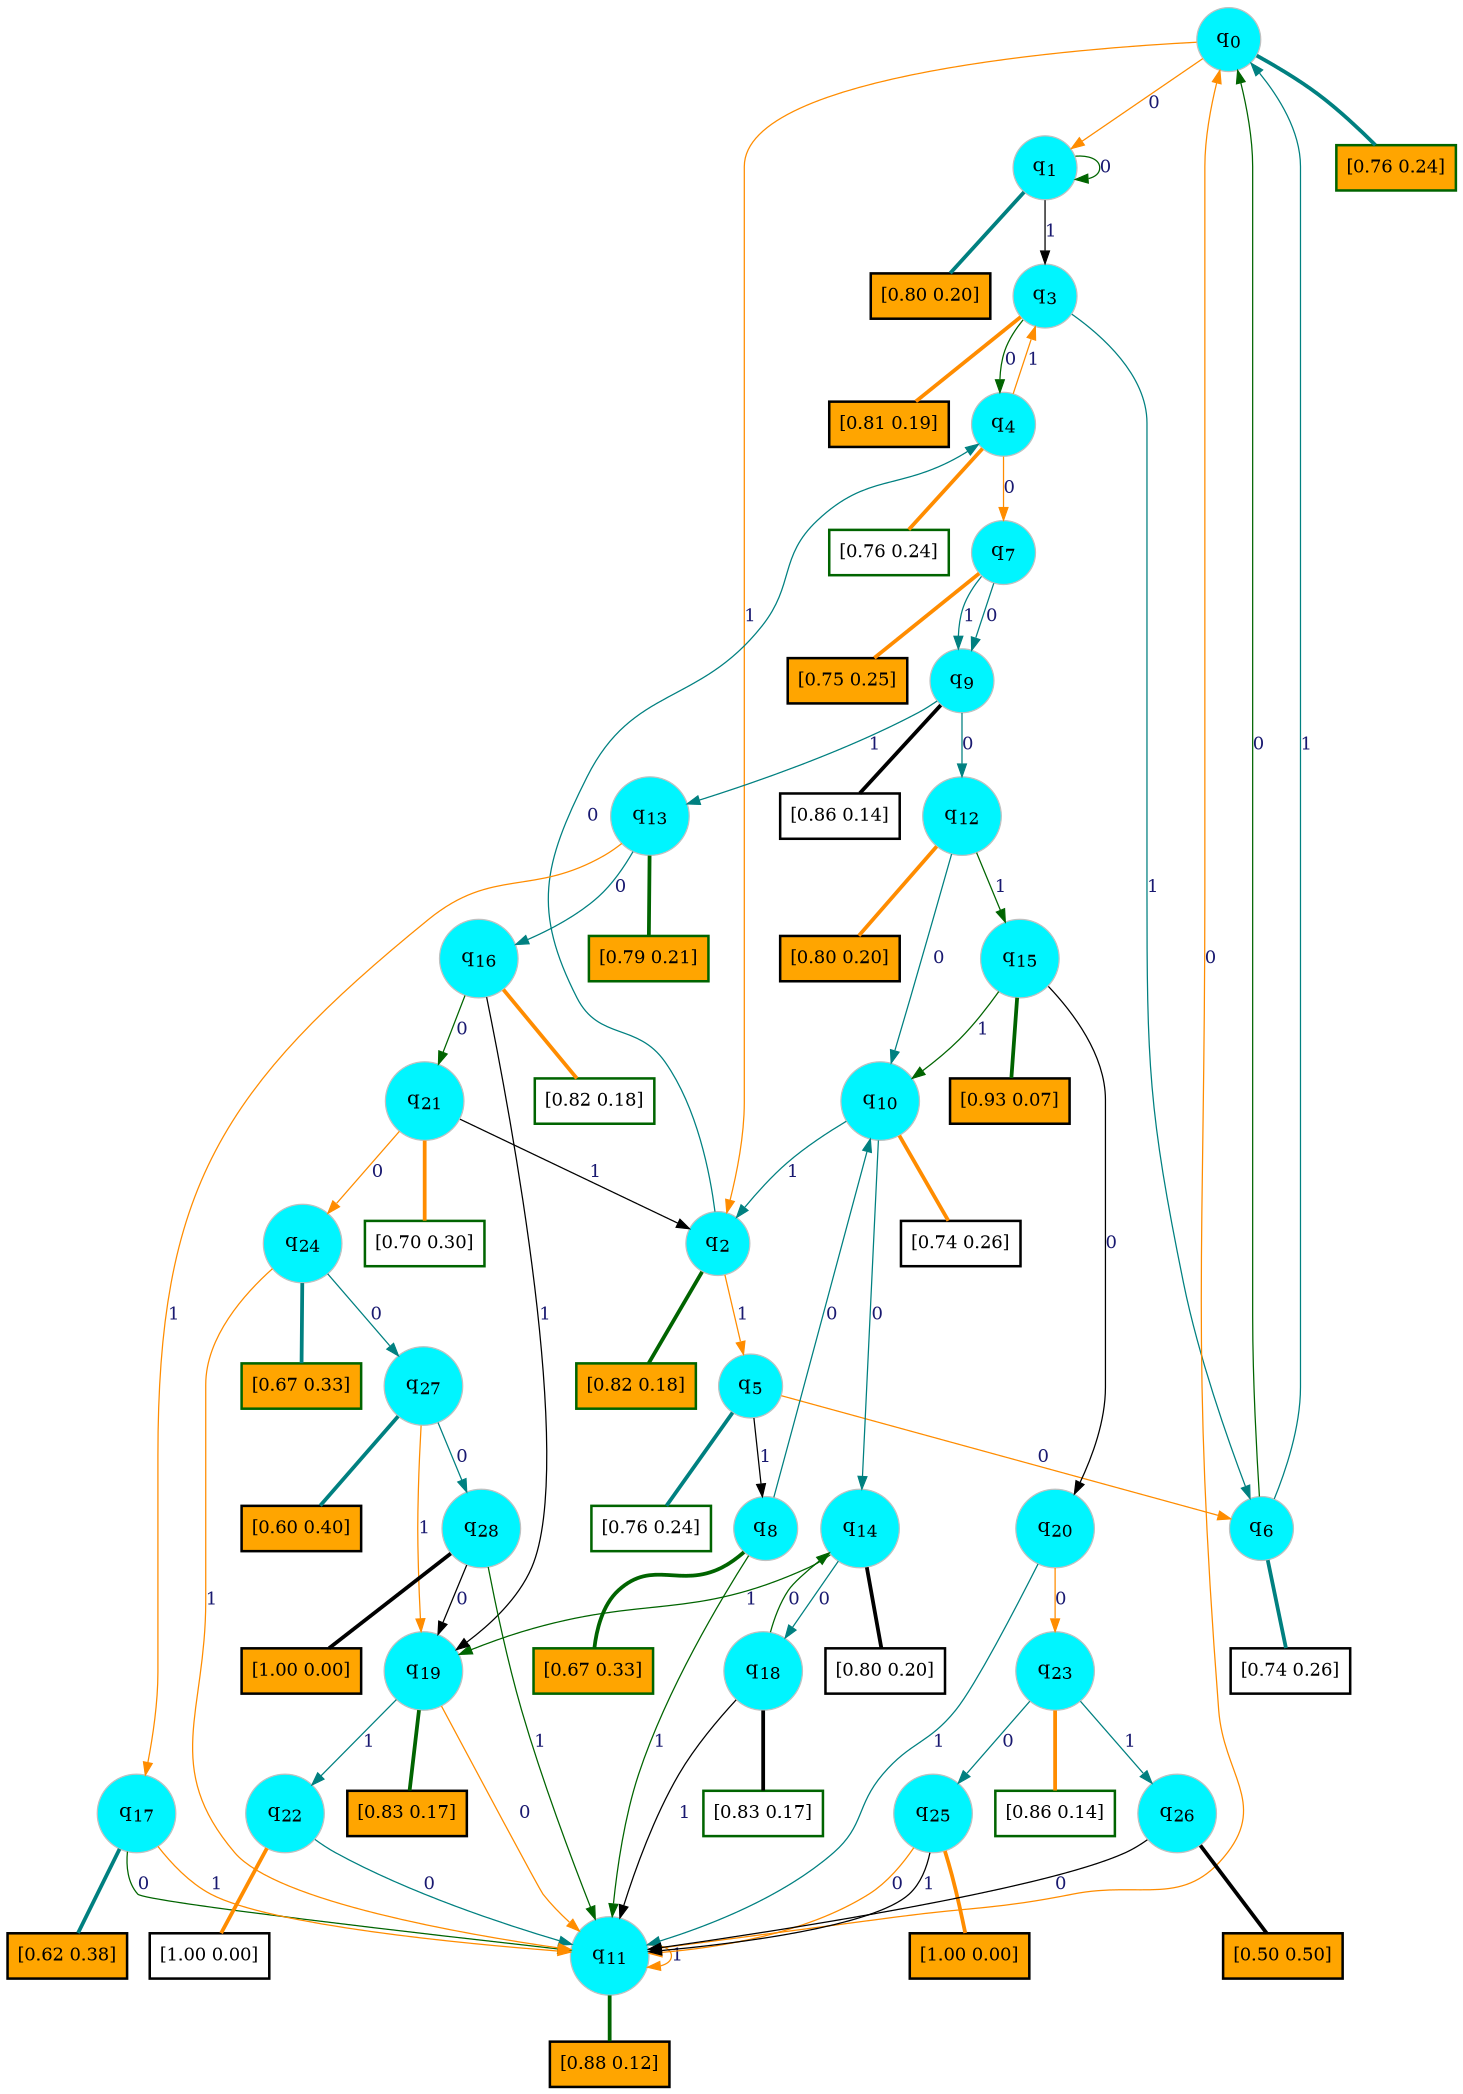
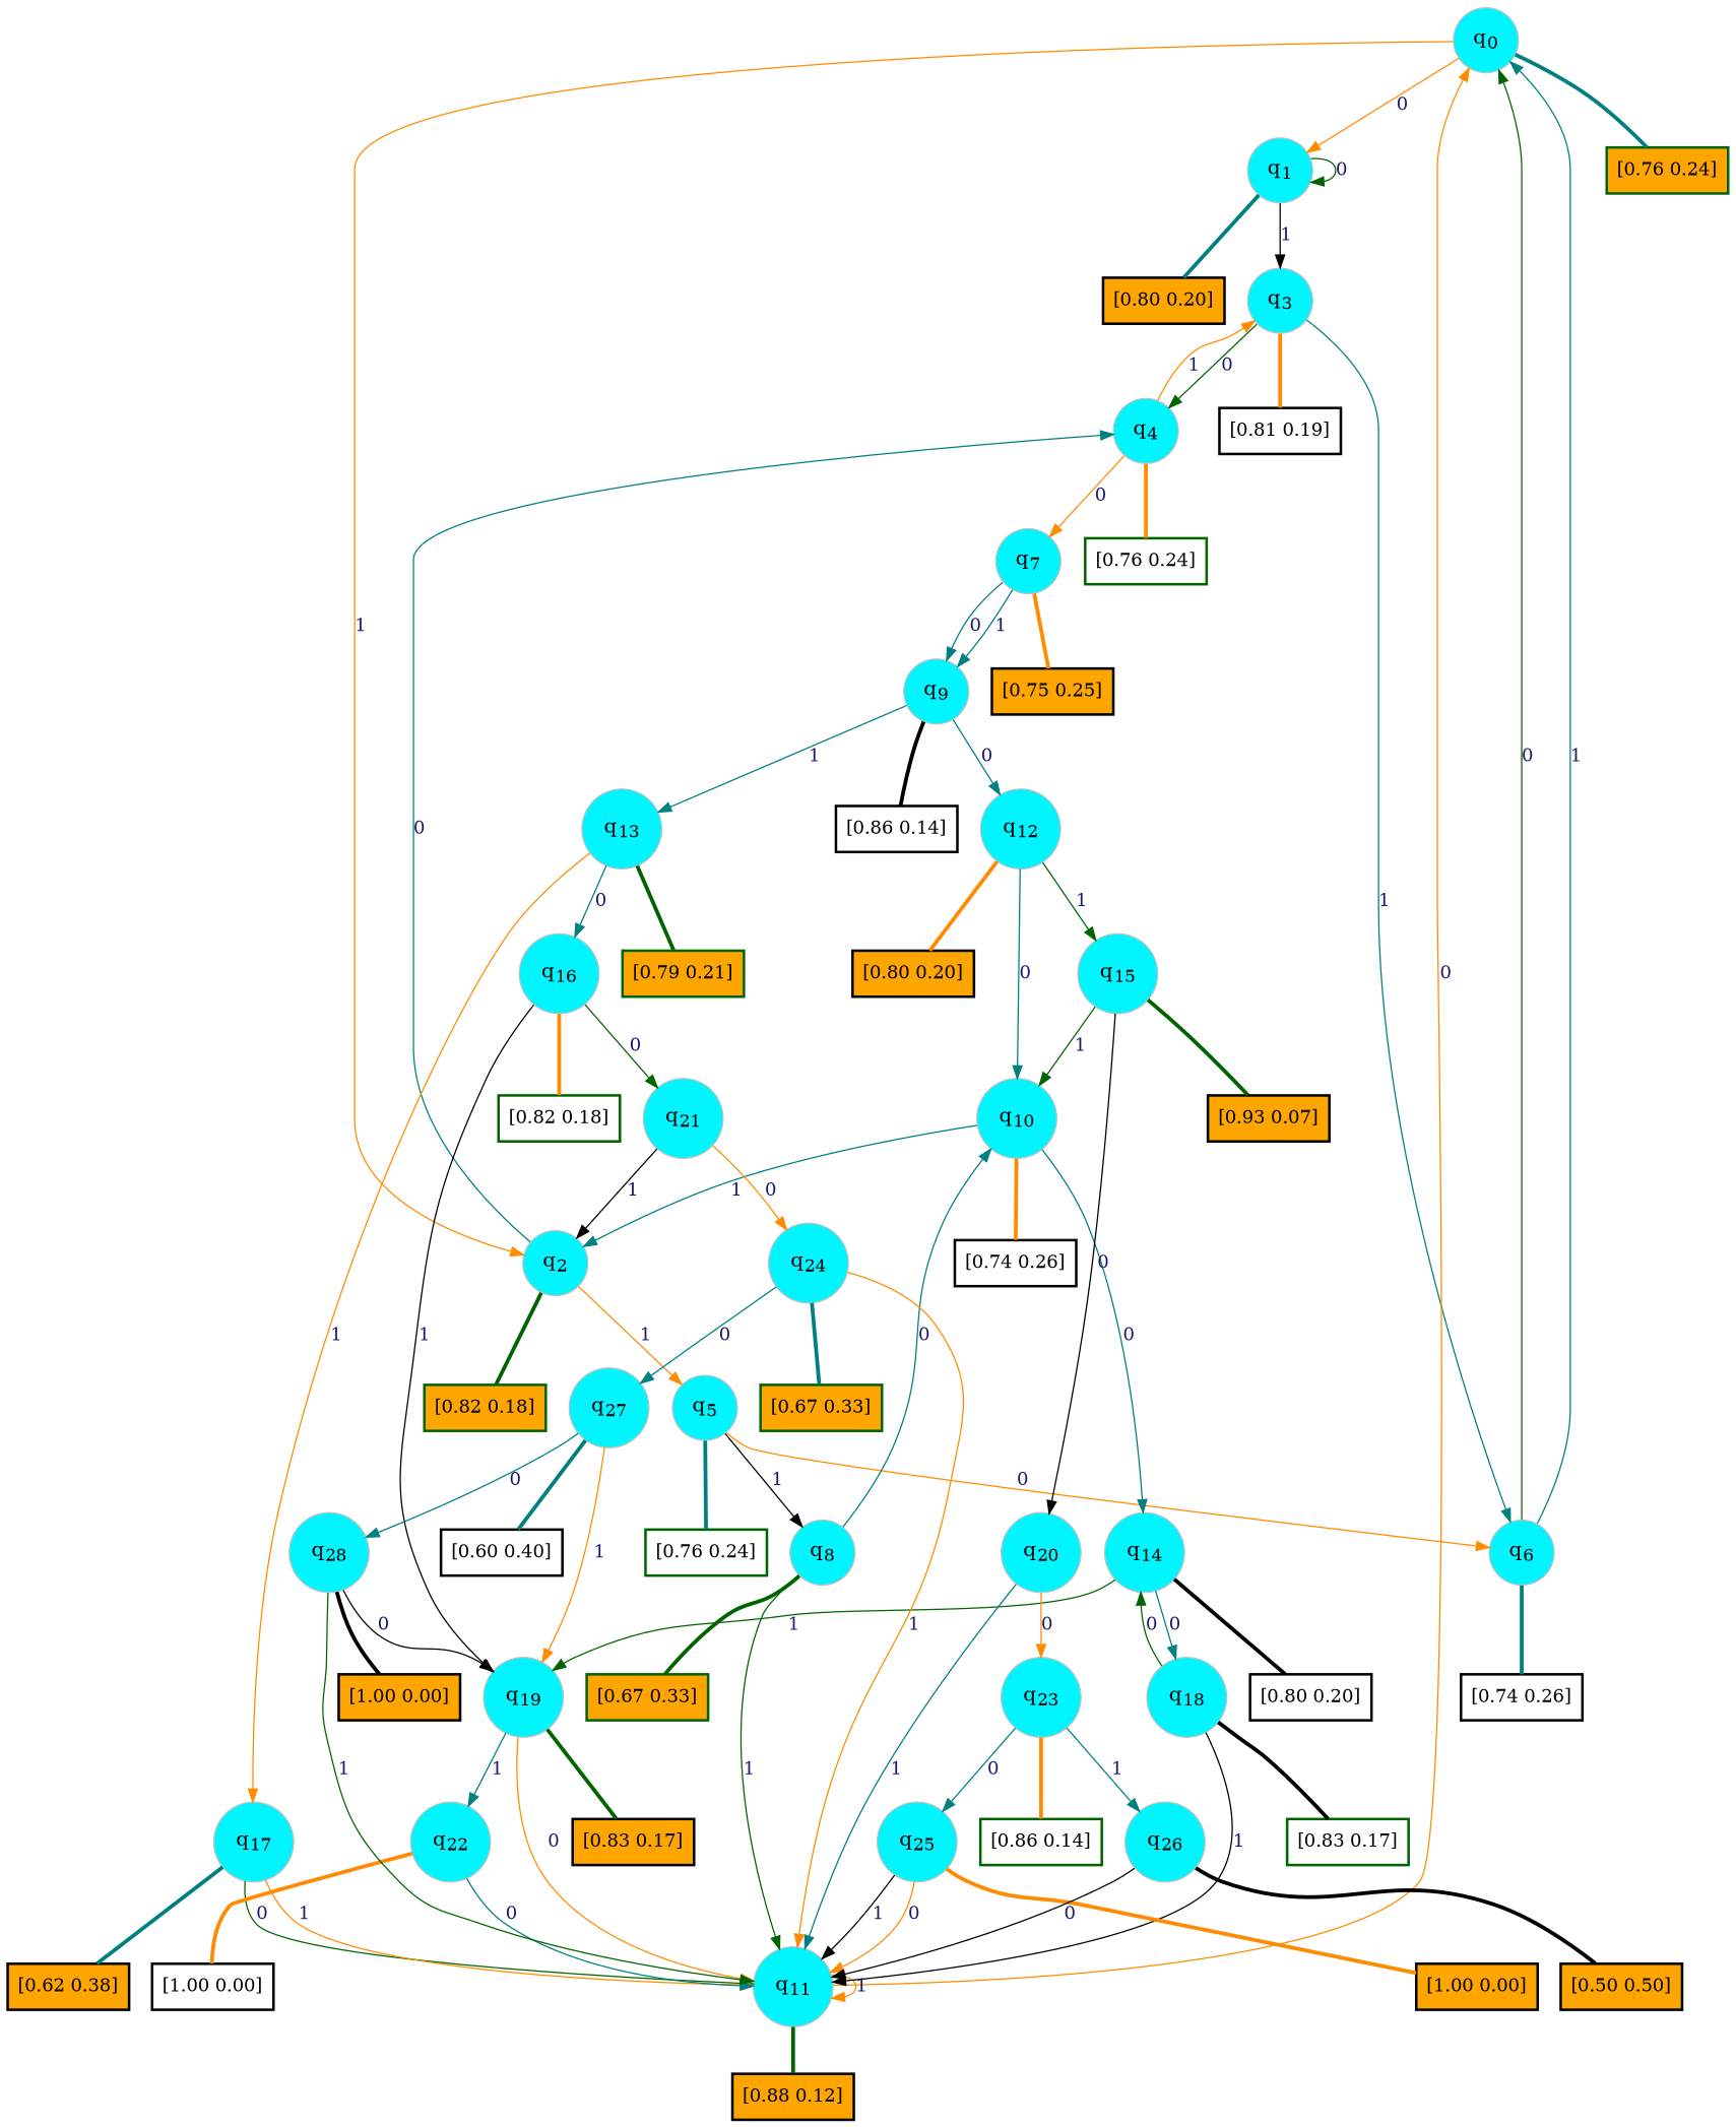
  digraph {
    fontname="DejaVu Serif"
    rankdir=TD
    node [color=gray fillcolor=turquoise1 fontcolor=black fontname="DejaVu Serif" fontsize=16 fontweight=bold shape=circle style=filled]
    edge [arrowsize=1 color=teal fontcolor=midnightblue fontname="DejaVu Serif" fontweight=bold penwidth=1 style=solid weight=20]
    n1 [label=<q<SUB>0</SUB>>]
    n2 [label=<q<SUB>1</SUB>>]
    n3 [label=<q<SUB>2</SUB>>]
    n4 [color=darkgreen fillcolor=orange fontsize=14 label="[0.76 0.24]" penwidth=2 shape=box]
    n5 [label=<q<SUB>3</SUB>>]
    n6 [color=black fillcolor=orange fontsize=14 label="[0.80 0.20]" penwidth=2 shape=box]
    n7 [label=<q<SUB>4</SUB>>]
    n8 [label=<q<SUB>5</SUB>>]
    n9 [color=darkgreen fillcolor=orange fontsize=14 label="[0.82 0.18]" penwidth=2 shape=box]
    n10 [label=<q<SUB>6</SUB>>]
-   n11 [color=black fillcolor=orange fontsize=14 label="[0.81 0.19]" penwidth=2 shape=box]
+   n11 [color=black fillcolor=white fontsize=14 label="[0.81 0.19]" penwidth=2 shape=box]
    n12 [label=<q<SUB>7</SUB>>]
    n13 [color=darkgreen fillcolor=white fontsize=14 label="[0.76 0.24]" penwidth=2 shape=box]
    n14 [label=<q<SUB>8</SUB>>]
    n15 [color=darkgreen fillcolor=white fontsize=14 label="[0.76 0.24]" penwidth=2 shape=box]
    n16 [color=black fillcolor=white fontsize=14 label="[0.74 0.26]" penwidth=2 shape=box]
    n17 [label=<q<SUB>9</SUB>>]
    n18 [color=black fillcolor=orange fontsize=14 label="[0.75 0.25]" penwidth=2 shape=box]
    n19 [label=<q<SUB>10</SUB>>]
    n20 [label=<q<SUB>11</SUB>>]
    n21 [color=darkgreen fillcolor=orange fontsize=14 label="[0.67 0.33]" penwidth=2 shape=box]
    n22 [label=<q<SUB>12</SUB>>]
    n23 [label=<q<SUB>13</SUB>>]
    n24 [color=black fillcolor=white fontsize=14 label="[0.86 0.14]" penwidth=2 shape=box]
    n25 [label=<q<SUB>14</SUB>>]
    n26 [color=black fillcolor=white fontsize=14 label="[0.74 0.26]" penwidth=2 shape=box]
    n27 [color=black fillcolor=orange fontsize=14 label="[0.88 0.12]" penwidth=2 shape=box]
    n28 [label=<q<SUB>15</SUB>>]
    n29 [color=black fillcolor=orange fontsize=14 label="[0.80 0.20]" penwidth=2 shape=box]
    n30 [label=<q<SUB>16</SUB>>]
    n31 [label=<q<SUB>17</SUB>>]
    n32 [color=darkgreen fillcolor=orange fontsize=14 label="[0.79 0.21]" penwidth=2 shape=box]
    n33 [label=<q<SUB>18</SUB>>]
    n34 [label=<q<SUB>19</SUB>>]
    n35 [color=black fillcolor=white fontsize=14 label="[0.80 0.20]" penwidth=2 shape=box]
    n36 [label=<q<SUB>20</SUB>>]
    n37 [color=black fillcolor=orange fontsize=14 label="[0.93 0.07]" penwidth=2 shape=box]
    n38 [label=<q<SUB>21</SUB>>]
    n39 [color=darkgreen fillcolor=white fontsize=14 label="[0.82 0.18]" penwidth=2 shape=box]
    n40 [color=black fillcolor=orange fontsize=14 label="[0.62 0.38]" penwidth=2 shape=box]
    n41 [color=darkgreen fillcolor=white fontsize=14 label="[0.83 0.17]" penwidth=2 shape=box]
    n42 [label=<q<SUB>22</SUB>>]
    n43 [color=black fillcolor=orange fontsize=14 label="[0.83 0.17]" penwidth=2 shape=box]
    n44 [label=<q<SUB>23</SUB>>]
    n45 [label=<q<SUB>24</SUB>>]
-   n46 [color=darkgreen fillcolor=white fontsize=14 label="[0.70 0.30]" penwidth=2 shape=box]
    n47 [color=black fillcolor=white fontsize=14 label="[1.00 0.00]" penwidth=2 shape=box]
    n48 [label=<q<SUB>25</SUB>>]
    n49 [label=<q<SUB>26</SUB>>]
    n50 [color=darkgreen fillcolor=white fontsize=14 label="[0.86 0.14]" penwidth=2 shape=box]
    n51 [label=<q<SUB>27</SUB>>]
    n52 [color=darkgreen fillcolor=orange fontsize=14 label="[0.67 0.33]" penwidth=2 shape=box]
    n53 [color=black fillcolor=orange fontsize=14 label="[1.00 0.00]" penwidth=2 shape=box]
    n54 [color=black fillcolor=orange fontsize=14 label="[0.50 0.50]" penwidth=2 shape=box]
    n55 [label=<q<SUB>28</SUB>>]
-   n56 [color=black fillcolor=orange fontsize=14 label="[0.60 0.40]" penwidth=2 shape=box]
+   n56 [color=black fillcolor=white fontsize=14 label="[0.60 0.40]" penwidth=2 shape=box]
    n57 [color=black fillcolor=orange fontsize=14 label="[1.00 0.00]" penwidth=2 shape=box]
    n1 -> n2 [color=darkorange label=0]
    n1 -> n3 [color=darkorange label=1]
    n1 -> n4 [arrowhead=none penwidth=3]
    n2 -> n2 [color=darkgreen label=0]
    n2 -> n5 [color=black label=1]
    n2 -> n6 [arrowhead=none penwidth=3]
    n3 -> n7 [label=0]
    n3 -> n8 [color=darkorange label=1]
    n3 -> n9 [arrowhead=none color=darkgreen penwidth=3]
    n5 -> n7 [color=darkgreen label=0]
    n5 -> n10 [label=1]
    n5 -> n11 [arrowhead=none color=darkorange penwidth=3]
    n7 -> n5 [color=darkorange label=1]
    n7 -> n12 [color=darkorange label=0]
    n7 -> n13 [arrowhead=none color=darkorange penwidth=3]
    n8 -> n10 [color=darkorange label=0]
    n8 -> n14 [color=black label=1]
    n8 -> n15 [arrowhead=none penwidth=3]
    n10 -> n1 [color=darkgreen label=0]
    n10 -> n1 [label=1]
    n10 -> n16 [arrowhead=none penwidth=3]
    n12 -> n17 [label=0]
    n12 -> n17 [label=1]
    n12 -> n18 [arrowhead=none color=darkorange penwidth=3]
    n14 -> n19 [label=0]
    n14 -> n20 [color=darkgreen label=1]
    n14 -> n21 [arrowhead=none color=darkgreen penwidth=3]
    n17 -> n22 [label=0]
    n17 -> n23 [label=1]
    n17 -> n24 [arrowhead=none color=black penwidth=3]
    n19 -> n3 [label=1]
    n19 -> n25 [label=0]
    n19 -> n26 [arrowhead=none color=darkorange penwidth=3]
    n20 -> n1 [color=darkorange label=0]
    n20 -> n20 [color=darkorange label=1]
    n20 -> n27 [arrowhead=none color=darkgreen penwidth=3]
    n22 -> n19 [label=0]
    n22 -> n28 [color=darkgreen label=1]
    n22 -> n29 [arrowhead=none color=darkorange penwidth=3]
    n23 -> n30 [label=0]
    n23 -> n31 [color=darkorange label=1]
    n23 -> n32 [arrowhead=none color=darkgreen penwidth=3]
    n25 -> n33 [label=0]
    n25 -> n34 [color=darkgreen label=1]
    n25 -> n35 [arrowhead=none color=black penwidth=3]
    n28 -> n19 [color=darkgreen label=1]
    n28 -> n36 [color=black label=0]
    n28 -> n37 [arrowhead=none color=darkgreen penwidth=3]
    n30 -> n34 [color=black label=1]
    n30 -> n38 [color=darkgreen label=0]
    n30 -> n39 [arrowhead=none color=darkorange penwidth=3]
    n31 -> n20 [color=darkgreen label=0]
    n31 -> n20 [color=darkorange label=1]
    n31 -> n40 [arrowhead=none penwidth=3]
    n33 -> n20 [color=black label=1]
    n33 -> n25 [color=darkgreen label=0]
    n33 -> n41 [arrowhead=none color=black penwidth=3]
    n34 -> n20 [color=darkorange label=0]
    n34 -> n42 [label=1]
    n34 -> n43 [arrowhead=none color=darkgreen penwidth=3]
    n36 -> n20 [label=1]
    n36 -> n44 [color=darkorange label=0]
    n38 -> n3 [color=black label=1]
    n38 -> n45 [color=darkorange label=0]
-   n38 -> n46 [arrowhead=none color=darkorange penwidth=3]
    n42 -> n20 [label=0]
    n42 -> n47 [arrowhead=none color=darkorange penwidth=3]
    n44 -> n48 [label=0]
    n44 -> n49 [label=1]
    n44 -> n50 [arrowhead=none color=darkorange penwidth=3]
    n45 -> n20 [color=darkorange label=1]
    n45 -> n51 [label=0]
    n45 -> n52 [arrowhead=none penwidth=3]
    n48 -> n20 [color=darkorange label=0]
    n48 -> n20 [color=black label=1]
    n48 -> n53 [arrowhead=none color=darkorange penwidth=3]
    n49 -> n20 [color=black label=0]
    n49 -> n54 [arrowhead=none color=black penwidth=3]
    n51 -> n34 [color=darkorange label=1]
    n51 -> n55 [label=0]
    n51 -> n56 [arrowhead=none penwidth=3]
    n55 -> n20 [color=darkgreen label=1]
    n55 -> n34 [color=black label=0]
    n55 -> n57 [arrowhead=none color=black penwidth=3]
  }
